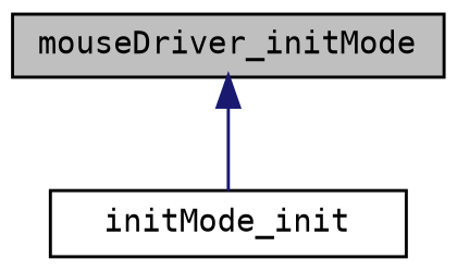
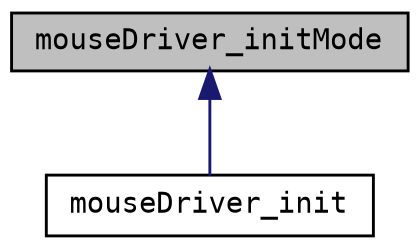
  digraph {
    rankdir=TB
    fontname="DejaVu Sans Mono"
    node [color=black fontname="DejaVu Sans Mono" fontsize=10 shape=record style=filled]
    n1 [fillcolor=grey75 fontcolor=black height=0.2 label=mouseDriver_initMode width=0.4]
-   n2 [fillcolor=white height=0.2 label=initMode_init width=0.4]
+   n2 [fillcolor=white height=0.2 label=mouseDriver_init width=0.4]
    n1 -> n2 [color=midnightblue dir=back fontname="DejaVu Sans Mono" fontsize=10 labelfontname=Helvetica labelfontsize=10 style=solid]
  }
